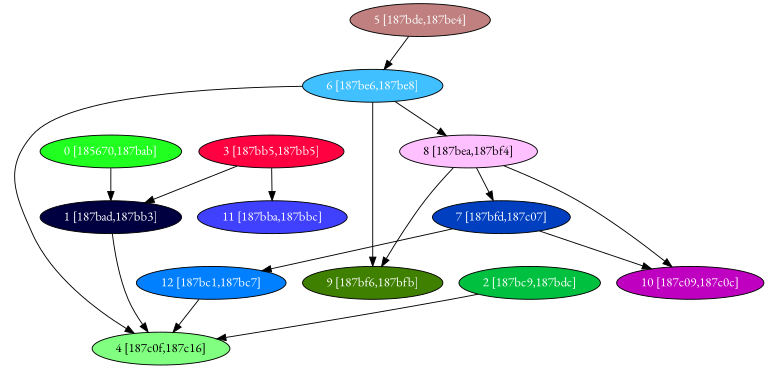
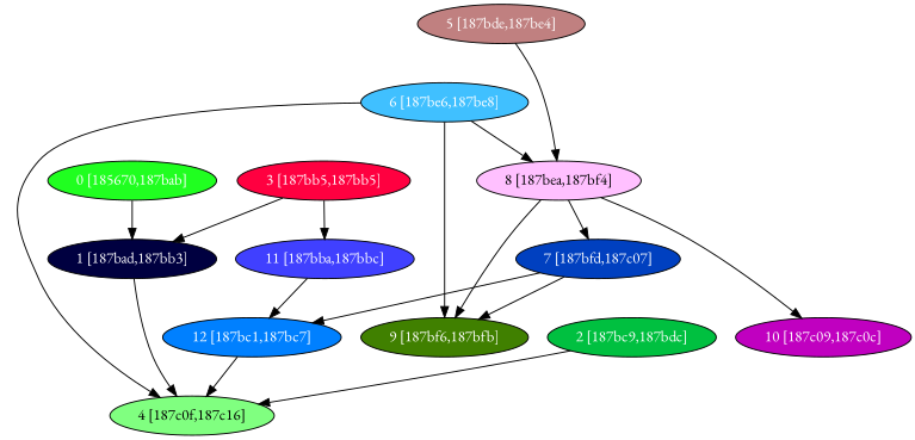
  digraph {
    fontname="EB Garamond"
    node [fontcolor="#ffffff" fontname="EB Garamond" shape=oval style=filled]
    edge [fontname="EB Garamond"]
    n1 [fillcolor="#20FF20" label="0 [185670,187bab]"]
    n2 [fillcolor="#000040" label="1 [187bad,187bb3]"]
    n3 [fillcolor="#80FF80" fontcolor="#000000" label="4 [187c0f,187c16]"]
    n4 [fillcolor="#00C040" label="2 [187bc9,187bdc]"]
    n5 [fillcolor="#FF0040" label="3 [187bb5,187bb5]"]
    n6 [fillcolor="#4040FF" label="11 [187bba,187bbc]"]
    n7 [fillcolor="#C08080" label="5 [187bde,187be4]"]
    n8 [fillcolor="#40C0FF" label="6 [187be6,187be8]"]
    n9 [fillcolor="#0080FF" label="12 [187bc1,187bc7]"]
    n10 [fillcolor="#FFC0FF" fontcolor="#000000" label="8 [187bea,187bf4]"]
    n11 [fillcolor="#408000" label="9 [187bf6,187bfb]"]
    n12 [fillcolor="#0040C0" label="7 [187bfd,187c07]"]
    n13 [fillcolor="#C000C0" label="10 [187c09,187c0c]"]
    n1 -> n2
    n2 -> n3
    n4 -> n3
    n5 -> n2
    n5 -> n6
-   n7 -> n8
+   n6 -> n9
+   n7 -> n10
    n8 -> n3
    n8 -> n10
    n8 -> n11
    n9 -> n3
    n10 -> n11
    n10 -> n12
    n10 -> n13
    n12 -> n9
-   n12 -> n13
+   n12 -> n11
  }
